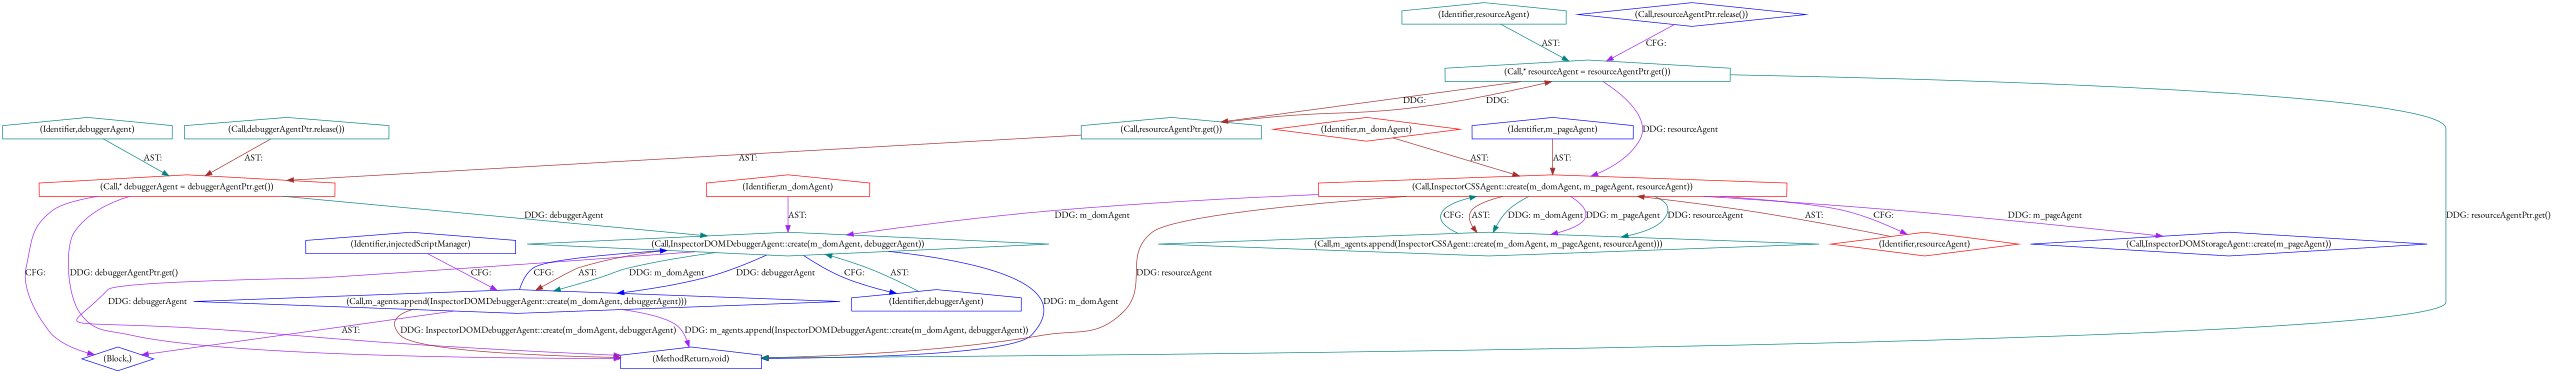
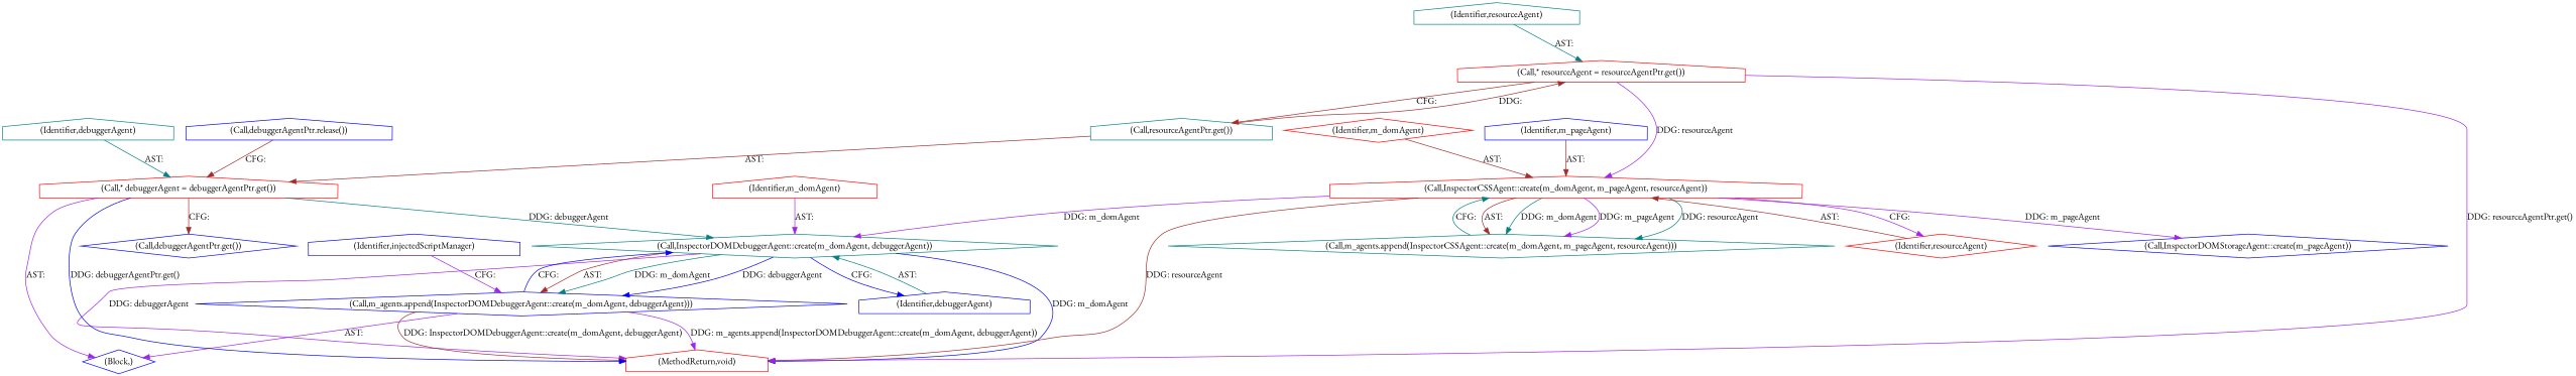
  digraph {
    fontname="EB Garamond"
    node [color=blue fontname="EB Garamond" shape=house]
    edge [color=purple fontname="EB Garamond"]
    n1 [color=teal label="(Call,InspectorDOMDebuggerAgent::create(m_domAgent, debuggerAgent))" shape=diamond]
    n2 [label="(Call,m_agents.append(InspectorDOMDebuggerAgent::create(m_domAgent, debuggerAgent)))" shape=diamond]
-   n3 [label="(MethodReturn,void)"]
+   n3 [color=red label="(MethodReturn,void)"]
    n4 [label="(Identifier,debuggerAgent)"]
    n5 [label="(Block,)" shape=diamond]
    n6 [color=red label="(Call,InspectorCSSAgent::create(m_domAgent, m_pageAgent, resourceAgent))"]
    n7 [label="(Call,InspectorDOMStorageAgent::create(m_pageAgent))" shape=diamond]
    n8 [color=teal label="(Call,m_agents.append(InspectorCSSAgent::create(m_domAgent, m_pageAgent, resourceAgent)))" shape=diamond]
    n9 [color=red label="(Identifier,resourceAgent)" shape=diamond]
-   n10 [color=teal label="(Call,* resourceAgent = resourceAgentPtr.get())"]
+   n10 [color=red label="(Call,* resourceAgent = resourceAgentPtr.get())"]
    n11 [color=teal label="(Call,resourceAgentPtr.get())"]
    n12 [color=red label="(Call,* debuggerAgent = debuggerAgentPtr.get())"]
+   n13 [label="(Call,debuggerAgentPtr.get())" shape=diamond]
    n14 [color=teal label="(Identifier,resourceAgent)"]
    n15 [color=red label="(Identifier,m_domAgent)" shape=diamond]
-   n16 [label="(Call,resourceAgentPtr.release())" shape=diamond]
    n17 [color=teal label="(Identifier,debuggerAgent)"]
    n18 [label="(Identifier,m_pageAgent)"]
-   n19 [color=teal label="(Call,debuggerAgentPtr.release())"]
+   n19 [label="(Call,debuggerAgentPtr.release())"]
    n20 [color=red label="(Identifier,m_domAgent)"]
    n21 [label="(Identifier,injectedScriptManager)"]
    n1 -> n2 [color=brown label="AST: "]
    n1 -> n2 [color=teal label="DDG: m_domAgent"]
    n1 -> n2 [color=blue label="DDG: debuggerAgent"]
    n1 -> n3 [color=blue label="DDG: m_domAgent"]
    n1 -> n3 [label="DDG: debuggerAgent"]
    n1 -> n4 [color=blue label="CFG: "]
    n2 -> n1 [color=blue label="CFG: "]
    n2 -> n3 [color=brown label="DDG: InspectorDOMDebuggerAgent::create(m_domAgent, debuggerAgent)"]
    n2 -> n3 [label="DDG: m_agents.append(InspectorDOMDebuggerAgent::create(m_domAgent, debuggerAgent))"]
    n2 -> n5 [label="AST: "]
    n4 -> n1 [color=teal label="AST: "]
    n6 -> n1 [label="DDG: m_domAgent"]
    n6 -> n3 [color=brown label="DDG: resourceAgent"]
    n6 -> n7 [label="DDG: m_pageAgent"]
    n6 -> n8 [color=brown label="AST: "]
    n6 -> n8 [color=teal label="DDG: m_domAgent"]
    n6 -> n8 [label="DDG: m_pageAgent"]
    n6 -> n8 [color=teal label="DDG: resourceAgent"]
    n6 -> n9 [label="CFG: "]
    n8 -> n6 [color=teal label="CFG: "]
    n9 -> n6 [color=brown label="AST: "]
-   n10 -> n3 [color=teal label="DDG: resourceAgentPtr.get()"]
+   n10 -> n3 [label="DDG: resourceAgentPtr.get()"]
    n10 -> n6 [label="DDG: resourceAgent"]
-   n10 -> n11 [color=brown label="DDG: "]
+   n10 -> n11 [color=brown label="CFG: "]
    n11 -> n10 [color=brown label="DDG: "]
    n11 -> n12 [color=brown label="AST: "]
    n12 -> n1 [color=teal label="DDG: debuggerAgent"]
-   n12 -> n3 [label="DDG: debuggerAgentPtr.get()"]
-   n12 -> n5 [label="CFG: "]
+   n12 -> n3 [color=blue label="DDG: debuggerAgentPtr.get()"]
+   n12 -> n5 [label="AST: "]
+   n12 -> n13 [color=brown label="CFG: "]
    n14 -> n10 [color=teal label="AST: "]
    n15 -> n6 [color=brown label="AST: "]
-   n16 -> n10 [label="CFG: "]
    n17 -> n12 [color=teal label="AST: "]
    n18 -> n6 [color=brown label="AST: "]
-   n19 -> n12 [color=brown label="AST: "]
+   n19 -> n12 [color=brown label="CFG: "]
    n20 -> n1 [label="AST: "]
    n21 -> n2 [label="CFG: "]
  }
